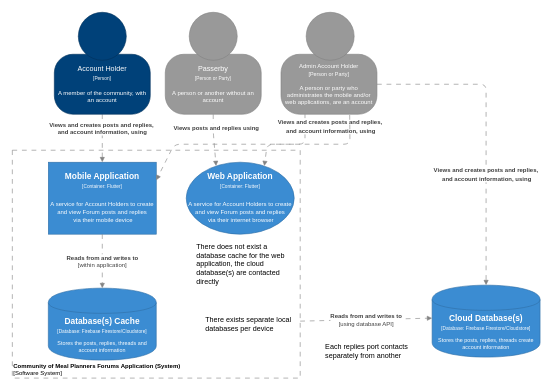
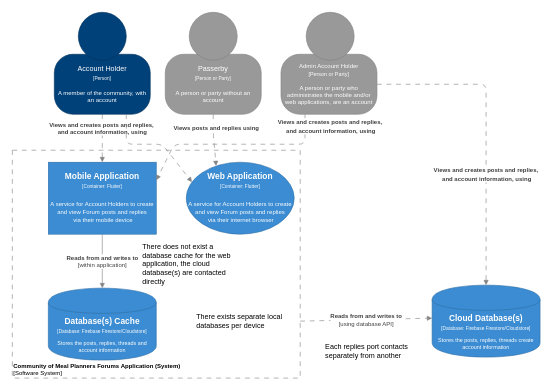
  <mxCell id="0" />
  <mxCell id="1" parent="0" />
  <mxCell id="2" value="&lt;font style=&quot;font-size: 10px&quot;&gt;&lt;b&gt;Community of Meal Planners Forums Application (System)&lt;/b&gt;&lt;br style=&quot;font-size: 10px&quot;&gt;[Software System]&lt;/font&gt;" style="rounded=0;whiteSpace=wrap;html=1;strokeColor=#828282;fillColor=none;fontColor=#000000;align=left;labelPosition=center;verticalLabelPosition=middle;verticalAlign=bottom;dashed=1;strokeWidth=1;perimeterSpacing=0;spacing=2;spacingTop=0;fontSize=10;dashPattern=8 8;" parent="1" vertex="1"><mxGeometry x="20" y="250" width="480" height="380" as="geometry" /></mxCell>
  <mxCell id="3" value="&lt;div&gt;&lt;span style=&quot;font-size: 14px&quot;&gt;&lt;b&gt;Mobile Application&lt;/b&gt;&lt;/span&gt;&lt;/div&gt;&lt;div&gt;&lt;span style=&quot;font-size: 8px&quot;&gt;[Container: Flutter]&lt;/span&gt;&lt;/div&gt;&lt;div&gt;&lt;span style=&quot;font-size: 8px&quot;&gt;&lt;br&gt;&lt;/span&gt;&lt;/div&gt;&lt;span style=&quot;font-size: x-small&quot;&gt;A service for Account Holders to create and view Forum posts and replies&lt;/span&gt;&lt;div&gt;&lt;font size=&quot;1&quot;&gt;&amp;nbsp;via their mobile device&lt;/font&gt;&lt;/div&gt;" style="rounded=0;whiteSpace=wrap;html=1;fillColor=#3B8CD2;fontColor=#FFFFFF;strokeColor=#2F6FA6;resizable=0;" parent="1" vertex="1"><mxGeometry x="80" y="270" width="180" height="120" as="geometry" /></mxCell>
  <mxCell id="4" value="&lt;div style=&quot;color: rgb(255 , 255 , 255)&quot;&gt;&lt;div&gt;&lt;span style=&quot;font-size: 14px&quot;&gt;&lt;b&gt;Database(s) Cache&lt;/b&gt;&lt;/span&gt;&lt;/div&gt;&lt;div style=&quot;font-size: 12px&quot;&gt;&lt;font style=&quot;font-size: 8px&quot;&gt;[Database: Firebase Firestore/Cloudstore]&lt;/font&gt;&lt;/div&gt;&lt;div style=&quot;font-size: 8px&quot;&gt;&lt;font style=&quot;line-height: 9.6px&quot;&gt;&lt;br&gt;&lt;/font&gt;&lt;/div&gt;&lt;div&gt;Stores the posts, replies, threads and account information&lt;/div&gt;&lt;/div&gt;" style="shape=cylinder;whiteSpace=wrap;html=1;boundedLbl=1;backgroundOutline=1;strokeColor=#2F6FA6;strokeWidth=1;fillColor=#3B8CD2;fontSize=9;fontColor=#000000;align=center;resizable=0;" parent="1" vertex="1"><mxGeometry x="80" y="480" width="180" height="120" as="geometry" /></mxCell>
  <mxCell id="5" value="&lt;b&gt;Views and creates posts and replies,&amp;nbsp;&lt;br&gt;and account information, using&lt;/b&gt;" style="endArrow=block;html=1;fontSize=10;fontColor=#404040;strokeWidth=1;endFill=1;dashed=1;dashPattern=8 8;strokeColor=#828282;elbow=vertical;entryX=0.5;entryY=0;entryDx=0;entryDy=0;exitX=0.5;exitY=1;exitDx=0;exitDy=0;" parent="1" target="3" edge="1" source="12"><mxGeometry x="-0.429" width="50" height="50" relative="1" as="geometry"><mxPoint x="170" y="200" as="sourcePoint" /><mxPoint x="460" y="340" as="targetPoint" /><mxPoint as="offset" /></mxGeometry></mxCell>
  <mxCell id="6" value="&lt;b style=&quot;font-family: &amp;#34;helvetica&amp;#34; ; font-style: normal ; letter-spacing: normal ; text-align: center ; text-indent: 0px ; text-transform: none ; word-spacing: 0px ; color: rgb(64 , 64 , 64) ; font-size: 10px&quot;&gt;Views posts and replies using&lt;/b&gt;" style="endArrow=block;html=1;fontSize=10;fontColor=#404040;strokeWidth=1;endFill=1;dashed=1;dashPattern=8 8;strokeColor=#828282;elbow=vertical;entryX=0.25;entryY=0;entryDx=0;entryDy=0;exitX=0.5;exitY=1;exitDx=0;exitDy=0;" parent="1" source="18" target="20" edge="1"><mxGeometry x="-0.5" y="5" width="50" height="50" relative="1" as="geometry"><mxPoint x="660" y="280" as="sourcePoint" /><mxPoint x="400" y="270" as="targetPoint" /><Array as="points"><mxPoint x="355" y="220" /></Array><mxPoint as="offset" /></mxGeometry></mxCell>
- <mxCell id="7" value="&lt;b&gt;Reads from and writes to&lt;/b&gt;&lt;br&gt;[within application]" style="endArrow=block;html=1;fontSize=10;fontColor=#404040;strokeWidth=1;endFill=1;dashed=1;dashPattern=8 8;strokeColor=#828282;elbow=vertical;exitX=0.5;exitY=1;exitDx=0;exitDy=0;entryX=0.5;entryY=0;entryDx=0;entryDy=0;" parent="1" source="3" target="4" edge="1"><mxGeometry width="50" height="50" relative="1" as="geometry"><mxPoint x="260" y="340" as="sourcePoint" /><mxPoint x="460" y="340" as="targetPoint" /></mxGeometry></mxCell>
+ <mxCell id="7" value="&lt;b&gt;Reads from and writes to&lt;/b&gt;&lt;br&gt;[within application]" style="endArrow=block;html=1;fontSize=10;fontColor=#404040;strokeWidth=1;endFill=1;dashed=0;dashPattern=8 8;strokeColor=#828282;elbow=vertical;exitX=0.5;exitY=1;exitDx=0;exitDy=0;entryX=0.5;entryY=0;entryDx=0;entryDy=0;" parent="1" source="3" target="4" edge="1"><mxGeometry width="50" height="50" relative="1" as="geometry"><mxPoint x="260" y="340" as="sourcePoint" /><mxPoint x="460" y="340" as="targetPoint" /></mxGeometry></mxCell>
  <mxCell id="8" value="&lt;b&gt;Reads from and writes to&lt;/b&gt;&lt;br&gt;[using database API]" style="endArrow=block;html=1;fontSize=10;fontColor=#404040;strokeWidth=1;endFill=1;dashed=1;dashPattern=8 8;strokeColor=#828282;elbow=vertical;exitX=1;exitY=0.75;exitDx=0;exitDy=0;entryX=0;entryY=0.5;entryDx=0;entryDy=0;" parent="1" source="2" edge="1"><mxGeometry width="50" height="50" relative="1" as="geometry"><mxPoint x="270" y="340" as="sourcePoint" /><mxPoint x="720" y="530" as="targetPoint" /></mxGeometry></mxCell>
- <mxCell id="9" value="There exists separate local databases per device" style="text;html=1;strokeColor=none;fillColor=none;align=left;verticalAlign=middle;whiteSpace=wrap;rounded=0;" parent="1" vertex="1"><mxGeometry x="340" y="515" width="150" height="50" as="geometry" /></mxCell>
+ <mxCell id="9" value="There exists separate local databases per device" style="text;html=1;strokeColor=none;fillColor=none;align=left;verticalAlign=middle;whiteSpace=wrap;rounded=0;" parent="1" vertex="1"><mxGeometry x="325" y="510" width="150" height="50" as="geometry" /></mxCell>
  <mxCell id="10" value="Each replies port contacts separately from another" style="text;html=1;strokeColor=none;fillColor=none;align=left;verticalAlign=middle;whiteSpace=wrap;rounded=0;" parent="1" vertex="1"><mxGeometry x="540" y="560" width="150" height="50" as="geometry" /></mxCell>
  <mxCell id="11" value="" style="group;resizable=0;" vertex="1" connectable="0" parent="1"><mxGeometry x="90" y="20" width="160" height="170" as="geometry" /></mxCell>
  <mxCell id="12" value="&lt;div&gt;&lt;font color=&quot;#ffffff&quot;&gt;Account Holder&lt;br&gt;&lt;font style=&quot;font-size: 8px&quot;&gt;[Person]&lt;/font&gt;&lt;/font&gt;&lt;/div&gt;&lt;div style=&quot;font-size: 10px&quot;&gt;&lt;font color=&quot;#ffffff&quot; style=&quot;font-size: 10px&quot;&gt;&lt;span style=&quot;font-size: 8px&quot;&gt;&lt;br&gt;&lt;/span&gt;A member of the community, with an account&lt;/font&gt;&lt;br&gt;&lt;/div&gt;" style="rounded=1;whiteSpace=wrap;html=1;strokeColor=#00315C;fillColor=#004179;fontColor=#000000;arcSize=31;" vertex="1" parent="11"><mxGeometry y="70" width="160" height="100" as="geometry" /></mxCell>
  <mxCell id="13" value="" style="ellipse;whiteSpace=wrap;html=1;aspect=fixed;strokeColor=#00315C;fillColor=#004179;fontColor=#000000;" vertex="1" parent="11"><mxGeometry x="40" width="80" height="80" as="geometry" /></mxCell>
  <mxCell id="14" value="" style="group;resizable=0;" vertex="1" connectable="0" parent="1"><mxGeometry x="470" y="20" width="160" height="170" as="geometry" /></mxCell>
  <mxCell id="15" value="&lt;div style=&quot;font-size: 10px&quot;&gt;&lt;font color=&quot;#ffffff&quot; style=&quot;font-size: 10px&quot;&gt;&lt;span&gt;Admin Account Holder&lt;/span&gt;&lt;br&gt;&lt;span&gt;&lt;font style=&quot;font-size: 9px&quot;&gt;[Person or Party]&lt;/font&gt;&lt;/span&gt;&lt;br&gt;&lt;span&gt;&lt;br&gt;&lt;/span&gt;&lt;/font&gt;&lt;/div&gt;&lt;div style=&quot;font-size: 10px&quot;&gt;&lt;font color=&quot;#ffffff&quot; style=&quot;font-size: 10px&quot;&gt;&lt;span&gt;A person or party who administrates the mobile and/or web applications, are an account&lt;/span&gt;&lt;/font&gt;&lt;br&gt;&lt;/div&gt;" style="rounded=1;whiteSpace=wrap;html=1;strokeColor=#828282;fillColor=#999999;fontColor=#000000;arcSize=31;" vertex="1" parent="14"><mxGeometry x="-2" y="70" width="160" height="100" as="geometry" /></mxCell>
  <mxCell id="16" value="" style="ellipse;whiteSpace=wrap;html=1;aspect=fixed;strokeColor=#828282;fillColor=#999999;fontColor=#000000;" vertex="1" parent="14"><mxGeometry x="40" width="80" height="80" as="geometry" /></mxCell>
  <mxCell id="17" value="" style="group;resizable=0;" vertex="1" connectable="0" parent="1"><mxGeometry x="275" y="20" width="160" height="170" as="geometry" /></mxCell>
- <mxCell id="18" value="&lt;div&gt;&lt;font color=&quot;#ffffff&quot;&gt;&lt;font&gt;Passerby&lt;/font&gt;&lt;/font&gt;&lt;/div&gt;&lt;div&gt;&lt;font color=&quot;#ffffff&quot;&gt;&lt;font style=&quot;font-size: 8px&quot;&gt;[Person or Party]&lt;/font&gt;&lt;/font&gt;&lt;/div&gt;&lt;div style=&quot;font-size: 10px&quot;&gt;&lt;font color=&quot;#ffffff&quot; style=&quot;font-size: 10px&quot;&gt;&lt;span style=&quot;font-size: 8px&quot;&gt;&lt;br&gt;&lt;/span&gt;A person or another without an account&lt;/font&gt;&lt;br&gt;&lt;/div&gt;" style="rounded=1;whiteSpace=wrap;html=1;strokeColor=#828282;fillColor=#999999;fontColor=#000000;arcSize=31;" vertex="1" parent="17"><mxGeometry y="70" width="160" height="100" as="geometry" /></mxCell>
+ <mxCell id="18" value="&lt;div&gt;&lt;font color=&quot;#ffffff&quot;&gt;&lt;font&gt;Passerby&lt;/font&gt;&lt;/font&gt;&lt;/div&gt;&lt;div&gt;&lt;font color=&quot;#ffffff&quot;&gt;&lt;font style=&quot;font-size: 8px&quot;&gt;[Person or Party]&lt;/font&gt;&lt;/font&gt;&lt;/div&gt;&lt;div style=&quot;font-size: 10px&quot;&gt;&lt;font color=&quot;#ffffff&quot; style=&quot;font-size: 10px&quot;&gt;&lt;span style=&quot;font-size: 8px&quot;&gt;&lt;br&gt;&lt;/span&gt;A person or party without an account&lt;/font&gt;&lt;br&gt;&lt;/div&gt;" style="rounded=1;whiteSpace=wrap;html=1;strokeColor=#828282;fillColor=#999999;fontColor=#000000;arcSize=31;" vertex="1" parent="17"><mxGeometry y="70" width="160" height="100" as="geometry" /></mxCell>
  <mxCell id="19" value="" style="ellipse;whiteSpace=wrap;html=1;aspect=fixed;strokeColor=#828282;fillColor=#999999;fontColor=#000000;" vertex="1" parent="17"><mxGeometry x="40" width="80" height="80" as="geometry" /></mxCell>
  <mxCell id="20" value="&lt;div&gt;&lt;span style=&quot;font-size: 14px&quot;&gt;&lt;b&gt;Web Application&lt;/b&gt;&lt;/span&gt;&lt;/div&gt;&lt;div&gt;&lt;span style=&quot;font-size: 8px&quot;&gt;[Container: Flutter]&lt;/span&gt;&lt;/div&gt;&lt;div&gt;&lt;span style=&quot;font-size: 8px&quot;&gt;&lt;br&gt;&lt;/span&gt;&lt;/div&gt;&lt;span style=&quot;font-size: x-small&quot;&gt;A service for Account Holders to create and view Forum posts and replies&lt;/span&gt;&lt;div&gt;&lt;font size=&quot;1&quot;&gt;&amp;nbsp;via their internet browser&lt;/font&gt;&lt;/div&gt;" style="ellipse;whiteSpace=wrap;html=1;fillColor=#3B8CD2;fontColor=#FFFFFF;strokeColor=#2F6FA6;resizable=0;" vertex="1" parent="1"><mxGeometry x="310" y="270" width="180" height="120" as="geometry" /></mxCell>
- <mxCell id="21" value="There does not exist a database cache for the web application, the cloud database(s) are contacted directly" style="text;html=1;strokeColor=none;fillColor=none;align=left;verticalAlign=middle;whiteSpace=wrap;rounded=0;" vertex="1" parent="1"><mxGeometry x="325" y="415" width="150" height="50" as="geometry" /></mxCell>
+ <mxCell id="21" value="There does not exist a database cache for the web application, the cloud database(s) are contacted directly" style="text;html=1;strokeColor=none;fillColor=none;align=left;verticalAlign=middle;whiteSpace=wrap;rounded=0;" vertex="1" parent="1"><mxGeometry x="235" y="415" width="150" height="50" as="geometry" /></mxCell>
  <mxCell id="22" value="&lt;div style=&quot;color: rgb(255 , 255 , 255) ; white-space: normal&quot;&gt;&lt;span style=&quot;font-size: 14px&quot;&gt;&lt;b&gt;Cloud Database(s)&lt;/b&gt;&lt;/span&gt;&lt;/div&gt;&lt;div style=&quot;color: rgb(255 , 255 , 255) ; font-size: 12px ; white-space: normal&quot;&gt;&lt;font style=&quot;font-size: 8px&quot;&gt;[Database: Firebase Firestore/Cloudstore]&lt;/font&gt;&lt;/div&gt;&lt;div style=&quot;color: rgb(255 , 255 , 255) ; white-space: normal ; font-size: 8px&quot;&gt;&lt;font style=&quot;line-height: 9.6px&quot;&gt;&lt;br&gt;&lt;/font&gt;&lt;/div&gt;&lt;div style=&quot;color: rgb(255 , 255 , 255) ; white-space: normal&quot;&gt;Stores the posts, replies, threads create account information&lt;/div&gt;" style="shape=cylinder;whiteSpace=wrap;html=1;boundedLbl=1;backgroundOutline=1;strokeColor=#2F6FA6;strokeWidth=1;fillColor=#3B8CD2;fontSize=9;fontColor=#000000;align=center;resizable=0;" vertex="1" parent="1"><mxGeometry x="720" y="475" width="180" height="120" as="geometry" /></mxCell>
  <mxCell id="23" value="" style="endArrow=block;html=1;fontSize=10;fontColor=#404040;strokeWidth=1;endFill=1;dashed=1;dashPattern=8 8;strokeColor=#828282;elbow=vertical;entryX=1;entryY=0.25;entryDx=0;entryDy=0;exitX=0.25;exitY=1;exitDx=0;exitDy=0;" edge="1" parent="1" source="15" target="3"><mxGeometry x="-0.827" y="33" width="50" height="50" relative="1" as="geometry"><mxPoint x="325" y="200" as="sourcePoint" /><mxPoint x="219.42" y="279.88" as="targetPoint" /><mxPoint as="offset" /><Array as="points"><mxPoint x="508" y="240" /><mxPoint x="290" y="240" /></Array></mxGeometry></mxCell>
  <mxCell id="24" value="&lt;b style=&quot;color: rgb(64 , 64 , 64) ; font-size: 10px&quot;&gt;Views and creates posts and replies,&amp;nbsp;&lt;br&gt;and account information, using&lt;/b&gt;" style="edgeLabel;html=1;align=center;verticalAlign=middle;resizable=0;points=[];" vertex="1" connectable="0" parent="23"><mxGeometry x="-0.772" y="3" relative="1" as="geometry"><mxPoint x="39" y="-18.33" as="offset" /></mxGeometry></mxCell>
- <mxCell id="26" value="" style="endArrow=block;html=1;fontSize=10;fontColor=#404040;strokeWidth=1;endFill=1;dashed=1;dashPattern=8 8;strokeColor=#828282;elbow=vertical;entryX=0.75;entryY=0;entryDx=0;entryDy=0;exitX=0.716;exitY=1.012;exitDx=0;exitDy=0;exitPerimeter=0;" edge="1" parent="1" source="15" target="20"><mxGeometry x="-0.429" width="50" height="50" relative="1" as="geometry"><mxPoint x="335" y="210" as="sourcePoint" /><mxPoint x="229.42" y="289.88" as="targetPoint" /><mxPoint as="offset" /><Array as="points"><mxPoint x="583" y="240" /><mxPoint x="445" y="240" /></Array></mxGeometry></mxCell>
+ <mxCell id="25" value="" style="endArrow=block;html=1;fontSize=10;fontColor=#404040;strokeWidth=1;endFill=1;dashed=1;dashPattern=8 8;strokeColor=#828282;elbow=vertical;entryX=0;entryY=0.25;entryDx=0;entryDy=0;exitX=0.75;exitY=1;exitDx=0;exitDy=0;" edge="1" parent="1" source="12" target="20"><mxGeometry x="-0.429" width="50" height="50" relative="1" as="geometry"><mxPoint x="325" y="200" as="sourcePoint" /><mxPoint x="219.42" y="279.88" as="targetPoint" /><mxPoint as="offset" /><Array as="points"><mxPoint x="210" y="240" /><mxPoint x="270" y="240" /></Array></mxGeometry></mxCell>
  <mxCell id="27" value="" style="endArrow=block;html=1;fontSize=10;fontColor=#404040;strokeWidth=1;endFill=1;dashed=1;dashPattern=8 8;strokeColor=#828282;elbow=vertical;entryX=0.5;entryY=0;entryDx=0;entryDy=0;exitX=1;exitY=0.5;exitDx=0;exitDy=0;" edge="1" parent="1" source="15" target="22"><mxGeometry x="-0.429" width="50" height="50" relative="1" as="geometry"><mxPoint x="592.56" y="201.2" as="sourcePoint" /><mxPoint x="455" y="280" as="targetPoint" /><mxPoint as="offset" /><Array as="points"><mxPoint x="780" y="140" /><mxPoint x="810" y="140" /></Array></mxGeometry></mxCell>
  <mxCell id="28" value="&lt;b style=&quot;color: rgb(64 , 64 , 64) ; font-size: 10px&quot;&gt;Views and creates posts and replies,&amp;nbsp;&lt;br&gt;and account information, using&lt;/b&gt;" style="edgeLabel;html=1;align=center;verticalAlign=middle;resizable=0;points=[];" vertex="1" connectable="0" parent="27"><mxGeometry x="-0.156" y="-1" relative="1" as="geometry"><mxPoint x="1" y="113.67" as="offset" /></mxGeometry></mxCell>
